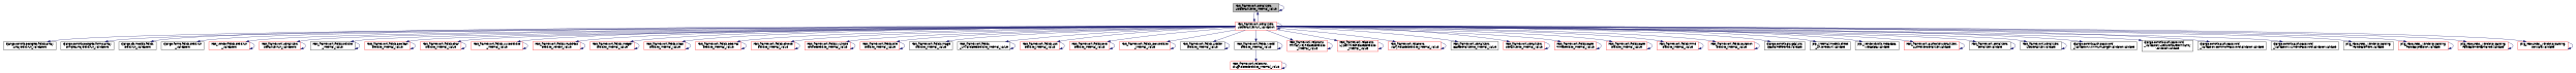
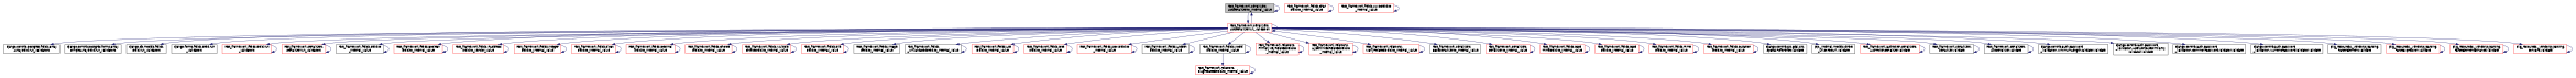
  digraph {
    rankdir=TB
    node [color=red fillcolor=white fontname=Helvetica fontsize=10 shape=record style=filled]
    edge [color=midnightblue fontname=Helvetica fontsize=10 labelfontname=Helvetica labelfontsize=10 style=solid]
    n1 [color=black fillcolor=grey75 fontcolor=black height=0.2 label="rest_framework.serializers.\lListSerializer.to_internal_value" width=0.4]
    n2 [height=0.2 label="rest_framework.serializers.\lListSerializer.run_validation" width=0.4]
    n3 [color=black height=0.2 label="django.contrib.postgres.fields.array.\lArrayField.run_validators" width=0.4]
    n4 [color=black height=0.2 label="django.contrib.postgres.forms.array.\lSimpleArrayField.run_validators" width=0.4]
    n5 [color=black height=0.2 label="django.db.models.fields.\lField.run_validators" width=0.4]
    n6 [color=black height=0.2 label="django.forms.fields.Field.run\l_validators" width=0.4]
-   n7 [height=0.2 label="rest_vendor.fields.Field.run\l_validators" width=0.4]
+   n7 [height=0.2 label="rest_framework.fields.Field.run\l_validators" width=0.4]
    n8 [height=0.2 label="rest_framework.serializers.\lSerializer.run_validators" width=0.4]
    n9 [color=black height=0.2 label="rest_framework.fields.Field.to\l_internal_value" width=0.4]
    n10 [height=0.2 label="rest_framework.fields.Boolean\lField.to_internal_value" width=0.4]
    n11 [height=0.2 label="rest_framework.fields.Char\lField.to_internal_value" width=0.4]
    n12 [height=0.2 label="rest_framework.fields.UUIDField.to\l_internal_value" width=0.4]
    n13 [height=0.2 label="rest_framework.fields.IPAddress\lField.to_vendor_value" width=0.4]
    n14 [height=0.2 label="rest_framework.fields.Integer\lField.to_internal_value" width=0.4]
    n15 [height=0.2 label="rest_framework.fields.Float\lField.to_internal_value" width=0.4]
    n16 [height=0.2 label="rest_framework.fields.Decimal\lField.to_internal_value" width=0.4]
    n17 [height=0.2 label="rest_framework.fields.Choice\lField.to_internal_value" width=0.4]
    n18 [height=0.2 label="rest_framework.fields.Multiple\lChoiceField.to_internal_value" width=0.4]
    n19 [height=0.2 label="rest_framework.fields.File\lField.to_internal_value" width=0.4]
    n20 [color=black height=0.2 label="rest_framework.fields.Image\lField.to_internal_value" width=0.4]
    n21 [color=black height=0.2 label="rest_framework.fields.\l_UnvalidatedField.to_internal_value" width=0.4]
    n22 [height=0.2 label="rest_framework.fields.List\lField.to_internal_value" width=0.4]
    n23 [height=0.2 label="rest_framework.fields.Dict\lField.to_internal_value" width=0.4]
    n24 [height=0.2 label="rest_framework.fields.JSONField.to\l_internal_value" width=0.4]
    n25 [color=black height=0.2 label="rest_framework.fields.Hidden\lField.to_internal_value" width=0.4]
    n26 [color=black height=0.2 label="rest_framework.fields.Model\lField.to_internal_value" width=0.4]
    n27 [height=0.2 label="rest_framework.relations.\lPrimaryKeyRelatedField.to\l_internal_value" width=0.4]
    n28 [height=0.2 label="rest_framework.relations.\lHyperlinkedRelatedField.to\l_internal_value" width=0.4]
    n29 [height=0.2 label="rest_framework.relations.\lManyRelatedField.to_internal_value" width=0.4]
    n30 [color=black height=0.2 label="rest_framework.serializers.\lBaseSerializer.to_internal_value" width=0.4]
    n31 [height=0.2 label="rest_framework.serializers.\lSerializer.to_internal_value" width=0.4]
    n32 [height=0.2 label="rest_framework.fields.Date\lTimeField.to_internal_value" width=0.4]
    n33 [height=0.2 label="rest_framework.fields.Date\lField.to_internal_value" width=0.4]
    n34 [height=0.2 label="rest_framework.fields.Time\lField.to_internal_value" width=0.4]
    n35 [height=0.2 label="rest_framework.fields.Duration\lField.to_internal_value" width=0.4]
    n36 [color=black height=0.2 label="django.contrib.gis.gdal.srs.\lSpatialReference.validate" width=0.4]
    n37 [color=black height=0.2 label="pip._internal.models.direct\l_url.DirectUrl.validate" width=0.4]
-   n38 [color=black height=0.2 label="pip._vendor.distlib.metadata.\lMetadata.validate" width=0.4]
    n39 [height=0.2 label="rest_framework.authtoken.serializers.\lAuthTokenSerializer.validate" width=0.4]
    n40 [color=black height=0.2 label="rest_framework.serializers.\lSerializer.validate" width=0.4]
    n41 [color=black height=0.2 label="rest_framework.serializers.\lListSerializer.validate" width=0.4]
    n42 [color=black height=0.2 label="django.contrib.auth.password\l_validation.MinimumLengthValidator.validate" width=0.4]
    n43 [color=black height=0.2 label="django.contrib.auth.password\l_validation.UserAttributeSimilarity\lValidator.validate" width=0.4]
    n44 [color=black height=0.2 label="django.contrib.auth.password\l_validation.CommonPasswordValidator.validate" width=0.4]
    n45 [color=black height=0.2 label="django.contrib.auth.password\l_validation.NumericPasswordValidator.validate" width=0.4]
    n46 [color=black height=0.2 label="pkg_resources._vendor.pyparsing.\lParserElement.validate" width=0.4]
    n47 [height=0.2 label="pkg_resources._vendor.pyparsing.\lParseExpression.validate" width=0.4]
    n48 [height=0.2 label="pkg_resources._vendor.pyparsing.\lParseElementEnhance.validate" width=0.4]
    n49 [height=0.2 label="pkg_resources._vendor.pyparsing.\lForward.validate" width=0.4]
    n50 [height=0.2 label="rest_framework.relations.\lSlugRelatedField.to_internal_value" width=0.4]
    n1 -> n1
    n1 -> n2
    n2 -> n1
    n2 -> n2
    n2 -> n3
    n2 -> n4
    n2 -> n5
    n2 -> n6
    n2 -> n7
    n2 -> n8
    n2 -> n9
    n2 -> n10
-   n2 -> n11
-   n2 -> n12
    n2 -> n13
    n2 -> n14
    n2 -> n15
    n2 -> n16
    n2 -> n17
    n2 -> n18
    n2 -> n19
    n2 -> n20
    n2 -> n21
    n2 -> n22
    n2 -> n23
    n2 -> n24
    n2 -> n25
    n2 -> n26
    n2 -> n27
    n2 -> n28
    n2 -> n29
    n2 -> n30
    n2 -> n31
    n2 -> n32
    n2 -> n33
    n2 -> n34
    n2 -> n35
    n2 -> n36
    n2 -> n37
-   n2 -> n38
    n2 -> n39
    n2 -> n40
    n2 -> n41
    n2 -> n42
    n2 -> n43
    n2 -> n44
    n2 -> n45
    n2 -> n46
    n2 -> n47
    n2 -> n48
    n2 -> n49
    n7 -> n7
    n8 -> n8
    n9 -> n9
    n10 -> n10
    n11 -> n11
    n12 -> n12
    n13 -> n13
    n14 -> n14
    n15 -> n15
    n16 -> n16
    n17 -> n17
    n18 -> n18
    n19 -> n19
    n21 -> n21
    n22 -> n22
    n23 -> n23
    n24 -> n24
    n25 -> n25
    n26 -> n26
    n26 -> n50
    n27 -> n27
    n28 -> n28
    n29 -> n29
    n31 -> n31
    n32 -> n32
    n33 -> n33
    n34 -> n34
    n35 -> n35
    n39 -> n39
    n40 -> n40
    n41 -> n41
    n47 -> n47
    n48 -> n48
    n49 -> n49
    n50 -> n50
  }
